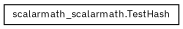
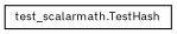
  digraph {
    rankdir=LR
    fontname="IBM Plex Sans"
-   n1 [color=black fillcolor=white fontname="IBM Plex Sans" fontsize=10 height=0.2 label="scalarmath_scalarmath.TestHash" shape=record style=filled width=0.4]
+   n1 [color=black fillcolor=white fontname="IBM Plex Sans" fontsize=10 height=0.2 label="test_scalarmath.TestHash" shape=record style=filled width=0.4]
  }
